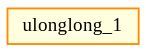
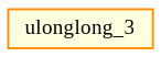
  digraph {
    rankdir=LR
    fontname="Liberation Serif"
-   n1 [color=darkorange fillcolor=lightyellow fontname="Liberation Serif" fontsize=10 height=0.2 label=ulonglong_1 shape=record style=filled width=0.4]
+   n1 [color=darkorange fillcolor=lightyellow fontname="Liberation Serif" fontsize=10 height=0.2 label=ulonglong_3 shape=record style=filled width=0.4]
  }
